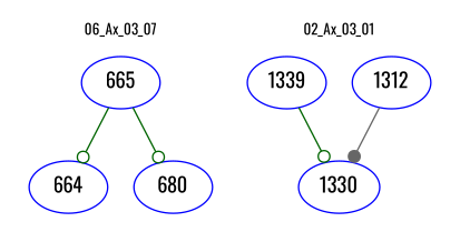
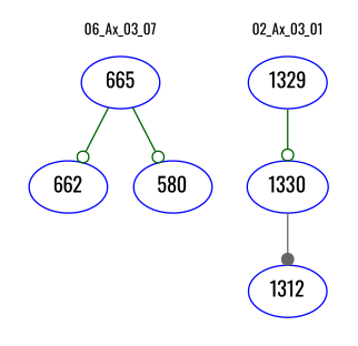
  digraph {
    fontname=Oswald
    node [color=blue fontname=Oswald]
    edge [arrowhead=odot color=darkgreen fontname=Oswald]
    n1 [label=665]
-   n2 [label=664]
-   n3 [label=680]
+   n2 [label=662]
+   n3 [label=580]
    n4 [label=1330]
    n5 [label=1312]
-   n6 [label=1339]
+   n6 [label=1329]
    subgraph cluster_1 {
      color=white
      fontsize=10
      label="06_Ax_03_07"
      n1
      n2
      n3
    }
    subgraph cluster_2 {
      color=white
      fontsize=10
      label="02_Ax_03_01"
      n4
      n5
      n6
    }
    n1 -> n2
    n1 -> n3
-   n5 -> n4 [arrowhead=dot color=gray40]
+   n4 -> n5 [arrowhead=dot color=gray40]
    n6 -> n4
  }
